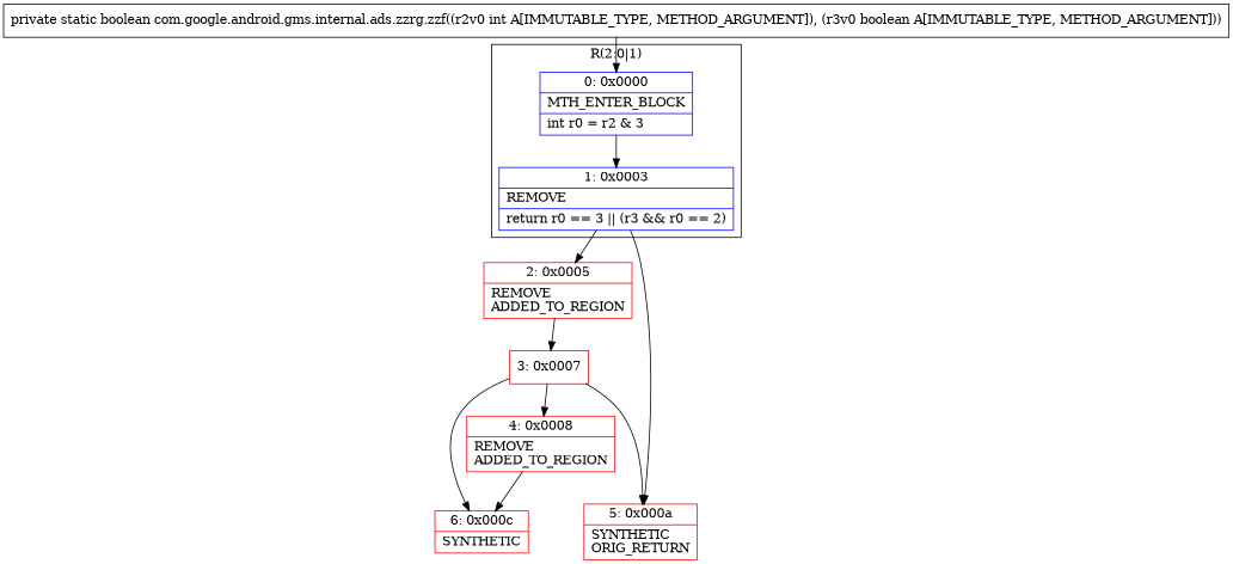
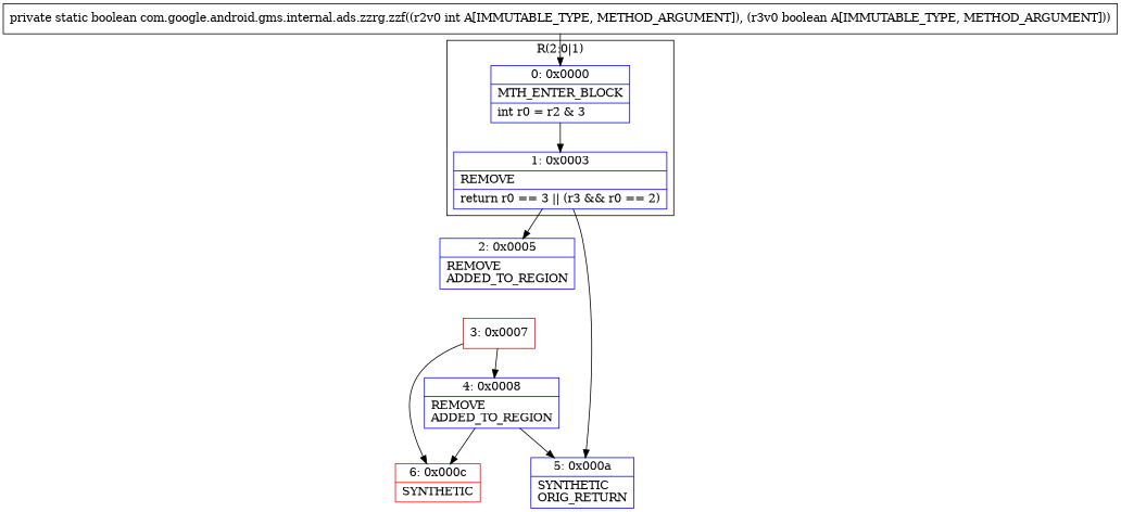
  digraph {
    node [color=red shape=record]
    n1 [color=blue label="{0\:\ 0x0000|MTH_ENTER_BLOCK\l|int r0 = r2 & 3\l}"]
    n2 [color=blue label="{1\:\ 0x0003|REMOVE\l|return r0 == 3 \|\| (r3 && r0 == 2)\l}"]
-   n3 [label="{2\:\ 0x0005|REMOVE\lADDED_TO_REGION\l}"]
-   n4 [label="{5\:\ 0x000a|SYNTHETIC\lORIG_RETURN\l}"]
+   n3 [color=blue label="{2\:\ 0x0005|REMOVE\lADDED_TO_REGION\l}"]
+   n4 [color=blue label="{5\:\ 0x000a|SYNTHETIC\lORIG_RETURN\l}"]
    n5 [label="{3\:\ 0x0007}"]
    n6 [label="{6\:\ 0x000c|SYNTHETIC\l}"]
-   n7 [label="{4\:\ 0x0008|REMOVE\lADDED_TO_REGION\l}"]
+   n7 [color=blue label="{4\:\ 0x0008|REMOVE\lADDED_TO_REGION\l}"]
    n8 [label="{private static boolean com.google.android.gms.internal.ads.zzrg.zzf((r2v0 int A[IMMUTABLE_TYPE, METHOD_ARGUMENT]), (r3v0 boolean A[IMMUTABLE_TYPE, METHOD_ARGUMENT])) }" color=""]
    subgraph cluster_1 {
      label="R(2:0|1)"
      n1
      n2
    }
    n1 -> n2
    n2 -> n3
    n2 -> n4
-   n3 -> n5
    n5 -> n6
    n5 -> n7
-   n5 -> n4
+   n7 -> n4
    n7 -> n6
    n8 -> n1
  }
